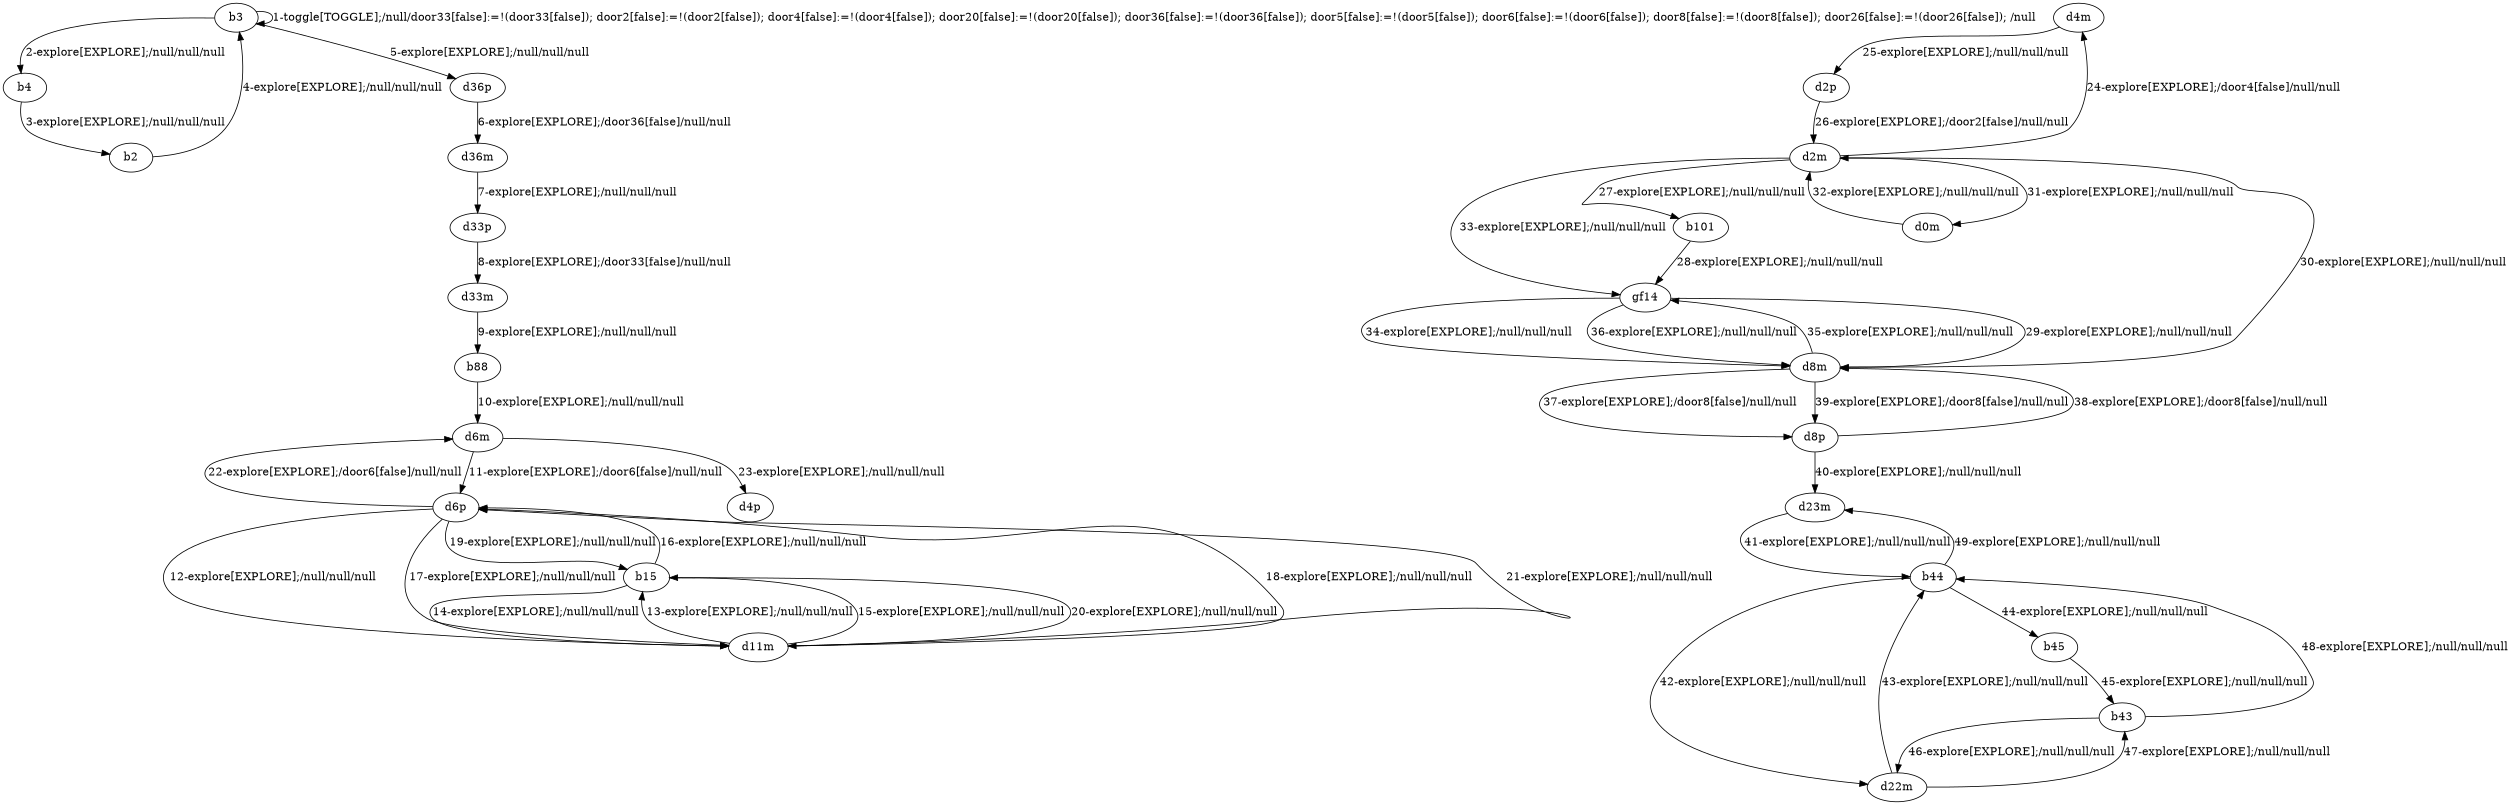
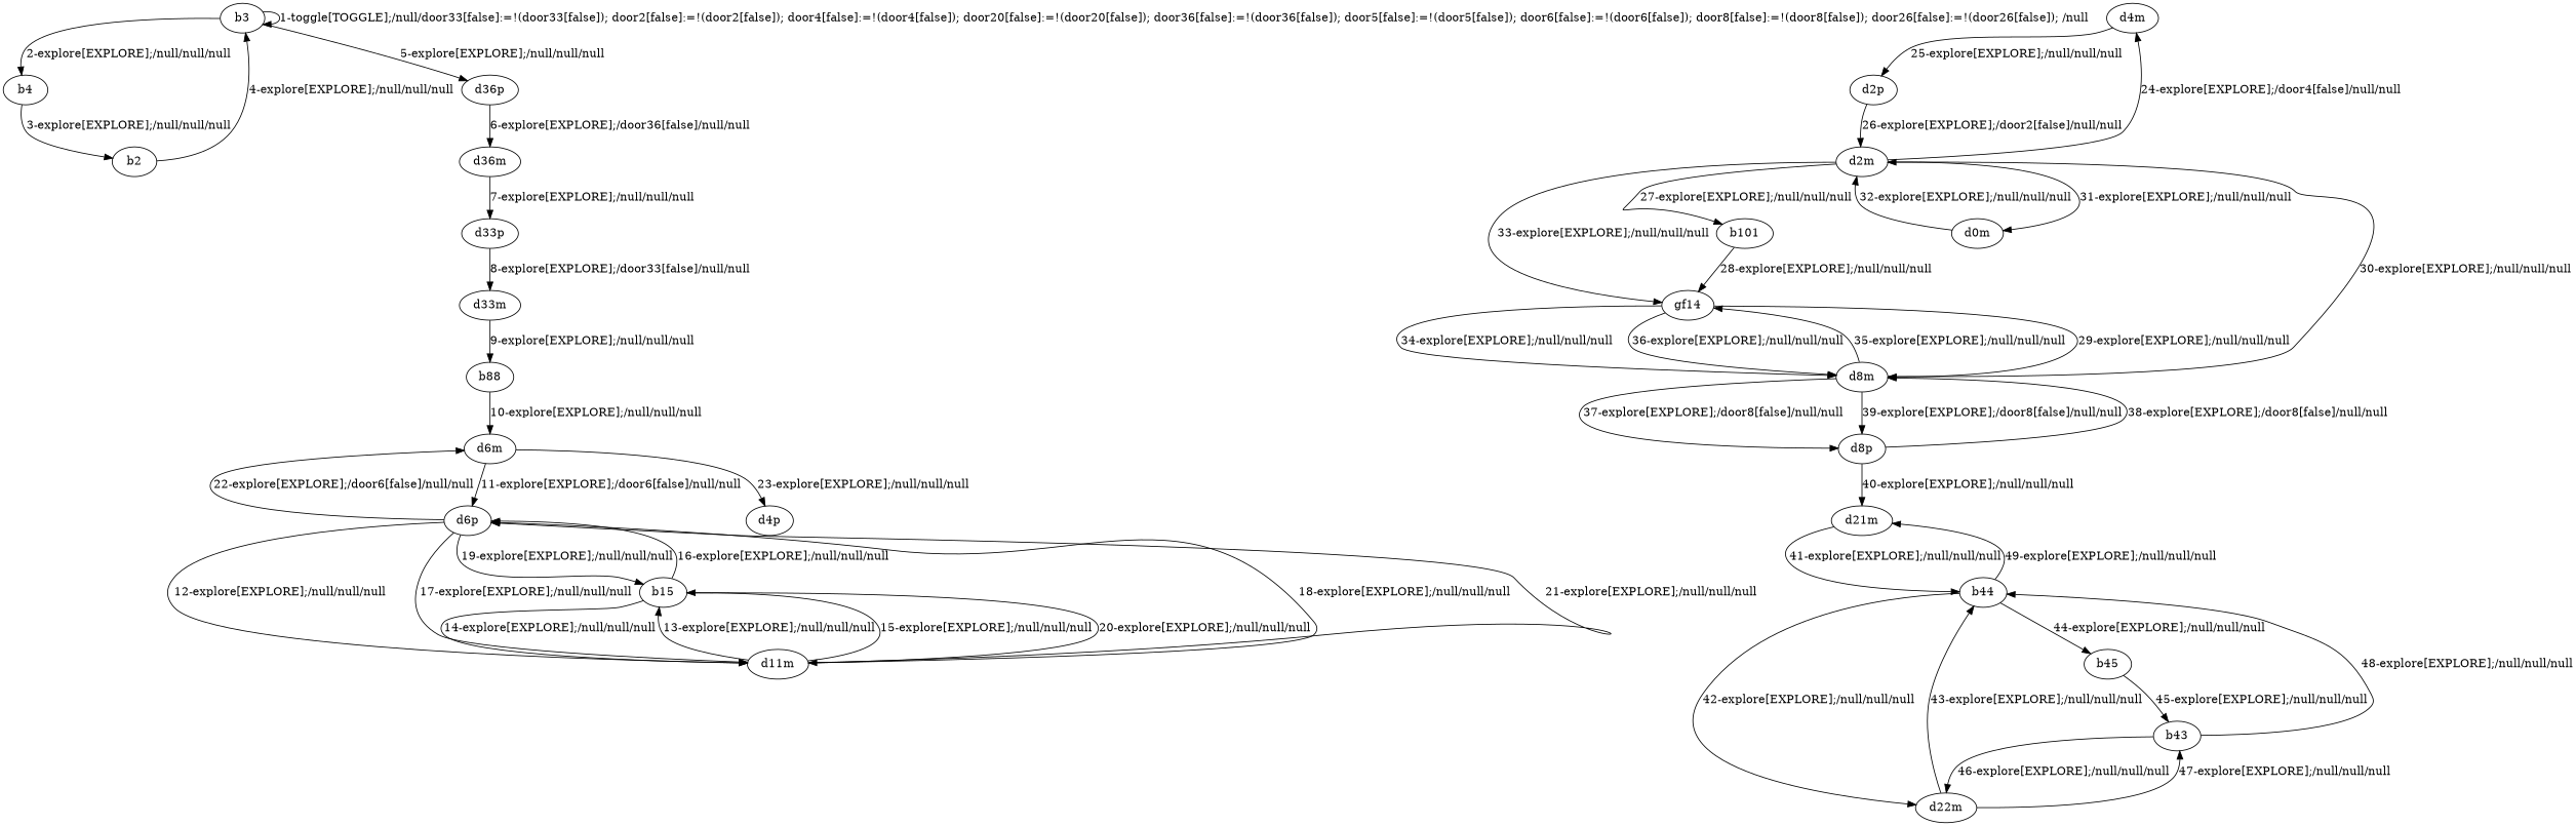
  digraph {
    b3
    b4
    d36p
    b2
    d36m
    d33p
    d33m
    b88
    d6m
    d6p
    d4p
    d11m
    b15
    d4m
    d2p
    d2m
    b101
    gf14
    d0m
    d8m
    d8p
-   d23m
+   d23m [label=d21m]
    b44
    d22m
    b45
    b43
    b3 -> b3 [label="1-toggle[TOGGLE];/null/door33[false]:=!(door33[false]); door2[false]:=!(door2[false]); door4[false]:=!(door4[false]); door20[false]:=!(door20[false]); door36[false]:=!(door36[false]); door5[false]:=!(door5[false]); door6[false]:=!(door6[false]); door8[false]:=!(door8[false]); door26[false]:=!(door26[false]); /null"]
    b3 -> b4 [label="2-explore[EXPLORE];/null/null/null"]
    b3 -> d36p [label="5-explore[EXPLORE];/null/null/null"]
    b4 -> b2 [label="3-explore[EXPLORE];/null/null/null"]
    d36p -> d36m [label="6-explore[EXPLORE];/door36[false]/null/null"]
    b2 -> b3 [label="4-explore[EXPLORE];/null/null/null"]
    d36m -> d33p [label="7-explore[EXPLORE];/null/null/null"]
    d33p -> d33m [label="8-explore[EXPLORE];/door33[false]/null/null"]
    d33m -> b88 [label="9-explore[EXPLORE];/null/null/null"]
    b88 -> d6m [label="10-explore[EXPLORE];/null/null/null"]
    d6m -> d6p [label="11-explore[EXPLORE];/door6[false]/null/null"]
    d6m -> d4p [label="23-explore[EXPLORE];/null/null/null"]
    d6p -> d6m [label="22-explore[EXPLORE];/door6[false]/null/null"]
    d6p -> d11m [label="12-explore[EXPLORE];/null/null/null"]
    d6p -> d11m [label="17-explore[EXPLORE];/null/null/null"]
    d6p -> b15 [label="19-explore[EXPLORE];/null/null/null"]
    d11m -> d6p [label="18-explore[EXPLORE];/null/null/null"]
    d11m -> d6p [label="21-explore[EXPLORE];/null/null/null"]
    d11m -> b15 [label="13-explore[EXPLORE];/null/null/null"]
    d11m -> b15 [label="15-explore[EXPLORE];/null/null/null"]
    b15 -> d6p [label="16-explore[EXPLORE];/null/null/null"]
    b15 -> d11m [label="14-explore[EXPLORE];/null/null/null"]
    b15 -> d11m [label="20-explore[EXPLORE];/null/null/null"]
    d4m -> d2p [label="25-explore[EXPLORE];/null/null/null"]
    d2p -> d2m [label="26-explore[EXPLORE];/door2[false]/null/null"]
    d2m -> d4m [label="24-explore[EXPLORE];/door4[false]/null/null"]
    d2m -> b101 [label="27-explore[EXPLORE];/null/null/null"]
    d2m -> gf14 [label="33-explore[EXPLORE];/null/null/null"]
    d2m -> d0m [label="31-explore[EXPLORE];/null/null/null"]
    b101 -> gf14 [label="28-explore[EXPLORE];/null/null/null"]
    gf14 -> d8m [label="29-explore[EXPLORE];/null/null/null"]
    gf14 -> d8m [label="34-explore[EXPLORE];/null/null/null"]
    gf14 -> d8m [label="36-explore[EXPLORE];/null/null/null"]
    d0m -> d2m [label="32-explore[EXPLORE];/null/null/null"]
    d8m -> d2m [label="30-explore[EXPLORE];/null/null/null"]
    d8m -> gf14 [label="35-explore[EXPLORE];/null/null/null"]
    d8m -> d8p [label="37-explore[EXPLORE];/door8[false]/null/null"]
    d8m -> d8p [label="39-explore[EXPLORE];/door8[false]/null/null"]
    d8p -> d8m [label="38-explore[EXPLORE];/door8[false]/null/null"]
    d8p -> d23m [label="40-explore[EXPLORE];/null/null/null"]
    d23m -> b44 [label="41-explore[EXPLORE];/null/null/null"]
    b44 -> d23m [label="49-explore[EXPLORE];/null/null/null"]
    b44 -> d22m [label="42-explore[EXPLORE];/null/null/null"]
    b44 -> b45 [label="44-explore[EXPLORE];/null/null/null"]
    d22m -> b44 [label="43-explore[EXPLORE];/null/null/null"]
    d22m -> b43 [label="47-explore[EXPLORE];/null/null/null"]
    b45 -> b43 [label="45-explore[EXPLORE];/null/null/null"]
    b43 -> b44 [label="48-explore[EXPLORE];/null/null/null"]
    b43 -> d22m [label="46-explore[EXPLORE];/null/null/null"]
  }
